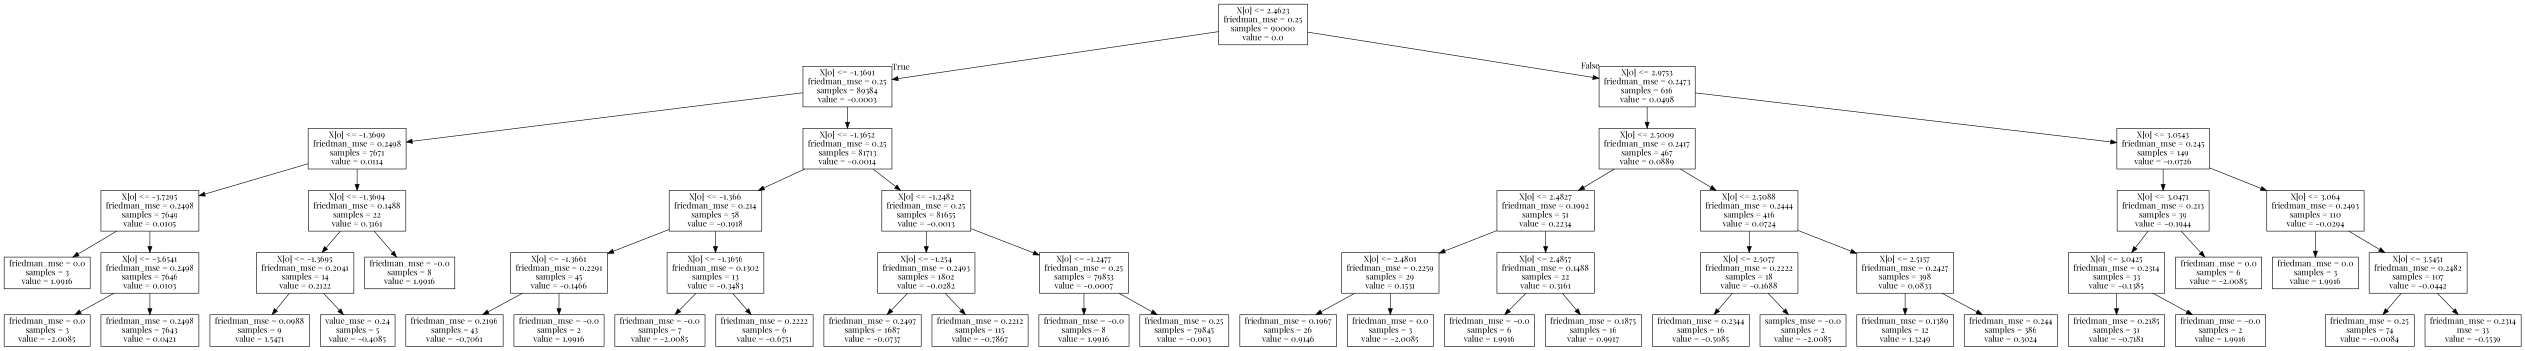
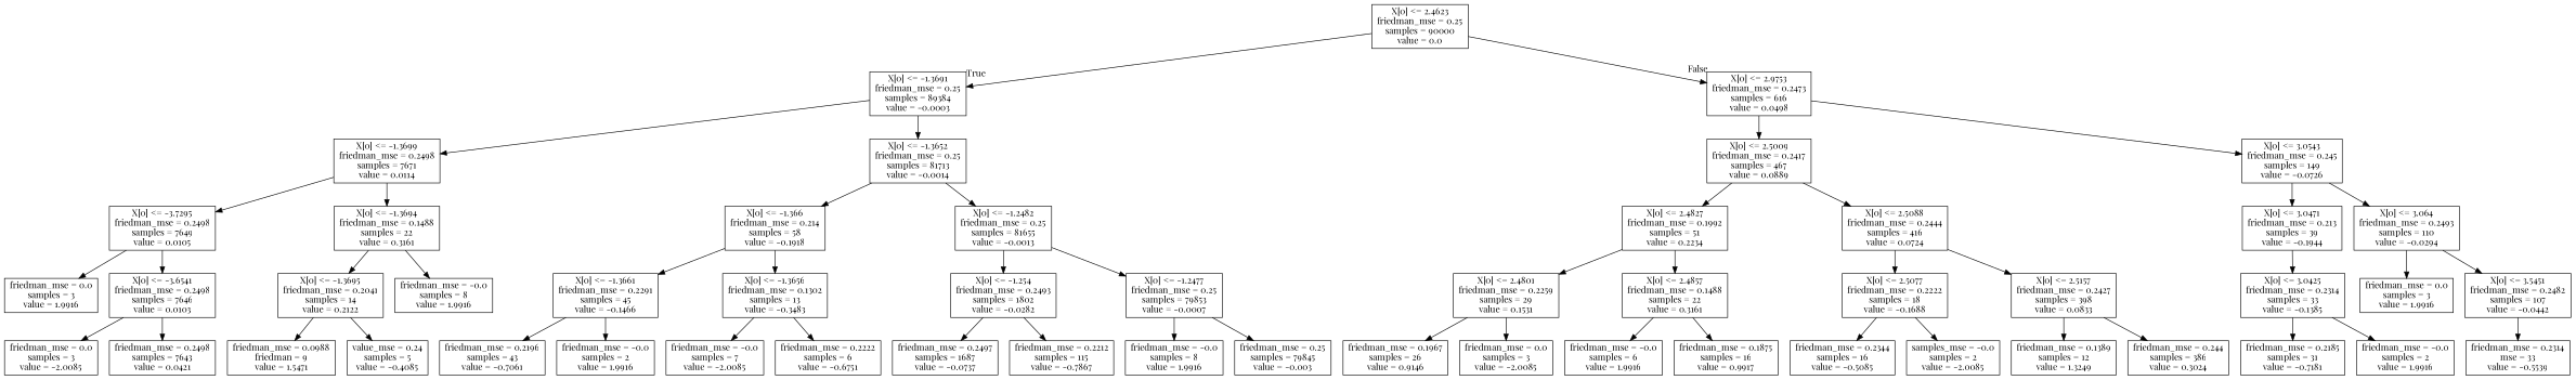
  digraph {
    fontname="Playfair Display"
    node [fontname="Playfair Display" shape=box]
    edge [fontname="Playfair Display"]
    n1 [label="X[0] <= 2.4623\nfriedman_mse = 0.25\nsamples = 90000\nvalue = 0.0"]
    n2 [label="X[0] <= -1.3691\nfriedman_mse = 0.25\nsamples = 89384\nvalue = -0.0003"]
    n3 [label="X[0] <= 2.9753\nfriedman_mse = 0.2473\nsamples = 616\nvalue = 0.0498"]
    n4 [label="X[0] <= -1.3699\nfriedman_mse = 0.2498\nsamples = 7671\nvalue = 0.0114"]
    n5 [label="X[0] <= -1.3652\nfriedman_mse = 0.25\nsamples = 81713\nvalue = -0.0014"]
    n6 [label="X[0] <= 2.5009\nfriedman_mse = 0.2417\nsamples = 467\nvalue = 0.0889"]
    n7 [label="X[0] <= 3.0543\nfriedman_mse = 0.245\nsamples = 149\nvalue = -0.0726"]
    n8 [label="X[0] <= -3.7295\nfriedman_mse = 0.2498\nsamples = 7649\nvalue = 0.0105"]
    n9 [label="X[0] <= -1.3694\nfriedman_mse = 0.1488\nsamples = 22\nvalue = 0.3161"]
    n10 [label="X[0] <= -1.366\nfriedman_mse = 0.214\nsamples = 58\nvalue = -0.1918"]
    n11 [label="X[0] <= -1.2482\nfriedman_mse = 0.25\nsamples = 81655\nvalue = -0.0013"]
    n12 [label="friedman_mse = 0.0\nsamples = 3\nvalue = 1.9916"]
    n13 [label="X[0] <= -3.6541\nfriedman_mse = 0.2498\nsamples = 7646\nvalue = 0.0103"]
    n14 [label="X[0] <= -1.3695\nfriedman_mse = 0.2041\nsamples = 14\nvalue = 0.2122"]
    n15 [label="friedman_mse = -0.0\nsamples = 8\nvalue = 1.9916"]
    n16 [label="friedman_mse = 0.0\nsamples = 3\nvalue = -2.0085"]
    n17 [label="friedman_mse = 0.2498\nsamples = 7643\nvalue = 0.0421"]
-   n18 [label="friedman_mse = 0.0988\nsamples = 9\nvalue = 1.5471"]
+   n18 [label="friedman_mse = 0.0988\nfriedman = 9\nvalue = 1.5471"]
    n19 [label="value_mse = 0.24\nsamples = 5\nvalue = -0.4085"]
    n20 [label="X[0] <= -1.3661\nfriedman_mse = 0.2291\nsamples = 45\nvalue = -0.1466"]
    n21 [label="X[0] <= -1.3656\nfriedman_mse = 0.1302\nsamples = 13\nvalue = -0.3483"]
    n22 [label="X[0] <= -1.254\nfriedman_mse = 0.2493\nsamples = 1802\nvalue = -0.0282"]
    n23 [label="X[0] <= -1.2477\nfriedman_mse = 0.25\nsamples = 79853\nvalue = -0.0007"]
    n24 [label="friedman_mse = 0.2196\nsamples = 43\nvalue = -0.7061"]
    n25 [label="friedman_mse = -0.0\nsamples = 2\nvalue = 1.9916"]
    n26 [label="friedman_mse = -0.0\nsamples = 7\nvalue = -2.0085"]
    n27 [label="friedman_mse = 0.2222\nsamples = 6\nvalue = -0.6751"]
    n28 [label="friedman_mse = 0.2497\nsamples = 1687\nvalue = -0.0737"]
    n29 [label="friedman_mse = 0.2212\nsamples = 115\nvalue = -0.7867"]
    n30 [label="friedman_mse = -0.0\nsamples = 8\nvalue = 1.9916"]
    n31 [label="friedman_mse = 0.25\nsamples = 79845\nvalue = -0.003"]
    n32 [label="X[0] <= 2.4827\nfriedman_mse = 0.1992\nsamples = 51\nvalue = 0.2234"]
    n33 [label="X[0] <= 2.5088\nfriedman_mse = 0.2444\nsamples = 416\nvalue = 0.0724"]
    n34 [label="X[0] <= 3.0471\nfriedman_mse = 0.213\nsamples = 39\nvalue = -0.1944"]
    n35 [label="X[0] <= 3.064\nfriedman_mse = 0.2493\nsamples = 110\nvalue = -0.0294"]
    n36 [label="X[0] <= 2.4801\nfriedman_mse = 0.2259\nsamples = 29\nvalue = 0.1531"]
    n37 [label="X[0] <= 2.4857\nfriedman_mse = 0.1488\nsamples = 22\nvalue = 0.3161"]
    n38 [label="X[0] <= 2.5077\nfriedman_mse = 0.2222\nsamples = 18\nvalue = -0.1688"]
    n39 [label="X[0] <= 2.5157\nfriedman_mse = 0.2427\nsamples = 398\nvalue = 0.0833"]
    n40 [label="friedman_mse = 0.1967\nsamples = 26\nvalue = 0.9146"]
    n41 [label="friedman_mse = 0.0\nsamples = 3\nvalue = -2.0085"]
    n42 [label="friedman_mse = -0.0\nsamples = 6\nvalue = 1.9916"]
    n43 [label="friedman_mse = 0.1875\nsamples = 16\nvalue = 0.9917"]
    n44 [label="friedman_mse = 0.2344\nsamples = 16\nvalue = -0.5085"]
    n45 [label="samples_mse = -0.0\nsamples = 2\nvalue = -2.0085"]
    n46 [label="friedman_mse = 0.1389\nsamples = 12\nvalue = 1.3249"]
    n47 [label="friedman_mse = 0.244\nsamples = 386\nvalue = 0.3024"]
    n48 [label="X[0] <= 3.0425\nfriedman_mse = 0.2314\nsamples = 33\nvalue = -0.1385"]
-   n49 [label="friedman_mse = 0.0\nsamples = 6\nvalue = -2.0085"]
    n50 [label="friedman_mse = 0.0\nsamples = 3\nvalue = 1.9916"]
    n51 [label="X[0] <= 3.5451\nfriedman_mse = 0.2482\nsamples = 107\nvalue = -0.0442"]
    n52 [label="friedman_mse = 0.2185\nsamples = 31\nvalue = -0.7181"]
    n53 [label="friedman_mse = -0.0\nsamples = 2\nvalue = 1.9916"]
-   n54 [label="friedman_mse = 0.25\nsamples = 74\nvalue = -0.0084"]
    n55 [label="friedman_mse = 0.2314\nmse = 33\nvalue = -0.5539"]
    n1 -> n2 [headlabel=True labelangle=45 labeldistance=2.5]
    n1 -> n3 [headlabel=False labelangle=-45 labeldistance=2.5]
    n2 -> n4
    n2 -> n5
    n3 -> n6
    n3 -> n7
    n4 -> n8
    n4 -> n9
    n5 -> n10
    n5 -> n11
    n6 -> n32
    n6 -> n33
    n7 -> n34
    n7 -> n35
    n8 -> n12
    n8 -> n13
    n9 -> n14
    n9 -> n15
    n10 -> n20
    n10 -> n21
    n11 -> n22
    n11 -> n23
    n13 -> n16
    n13 -> n17
    n14 -> n18
    n14 -> n19
    n20 -> n24
    n20 -> n25
    n21 -> n26
    n21 -> n27
    n22 -> n28
    n22 -> n29
    n23 -> n30
    n23 -> n31
    n32 -> n36
    n32 -> n37
    n33 -> n38
    n33 -> n39
    n34 -> n48
-   n34 -> n49
    n35 -> n50
    n35 -> n51
    n36 -> n40
    n36 -> n41
    n37 -> n42
    n37 -> n43
    n38 -> n44
    n38 -> n45
    n39 -> n46
    n39 -> n47
    n48 -> n52
    n48 -> n53
-   n51 -> n54
    n51 -> n55
  }
